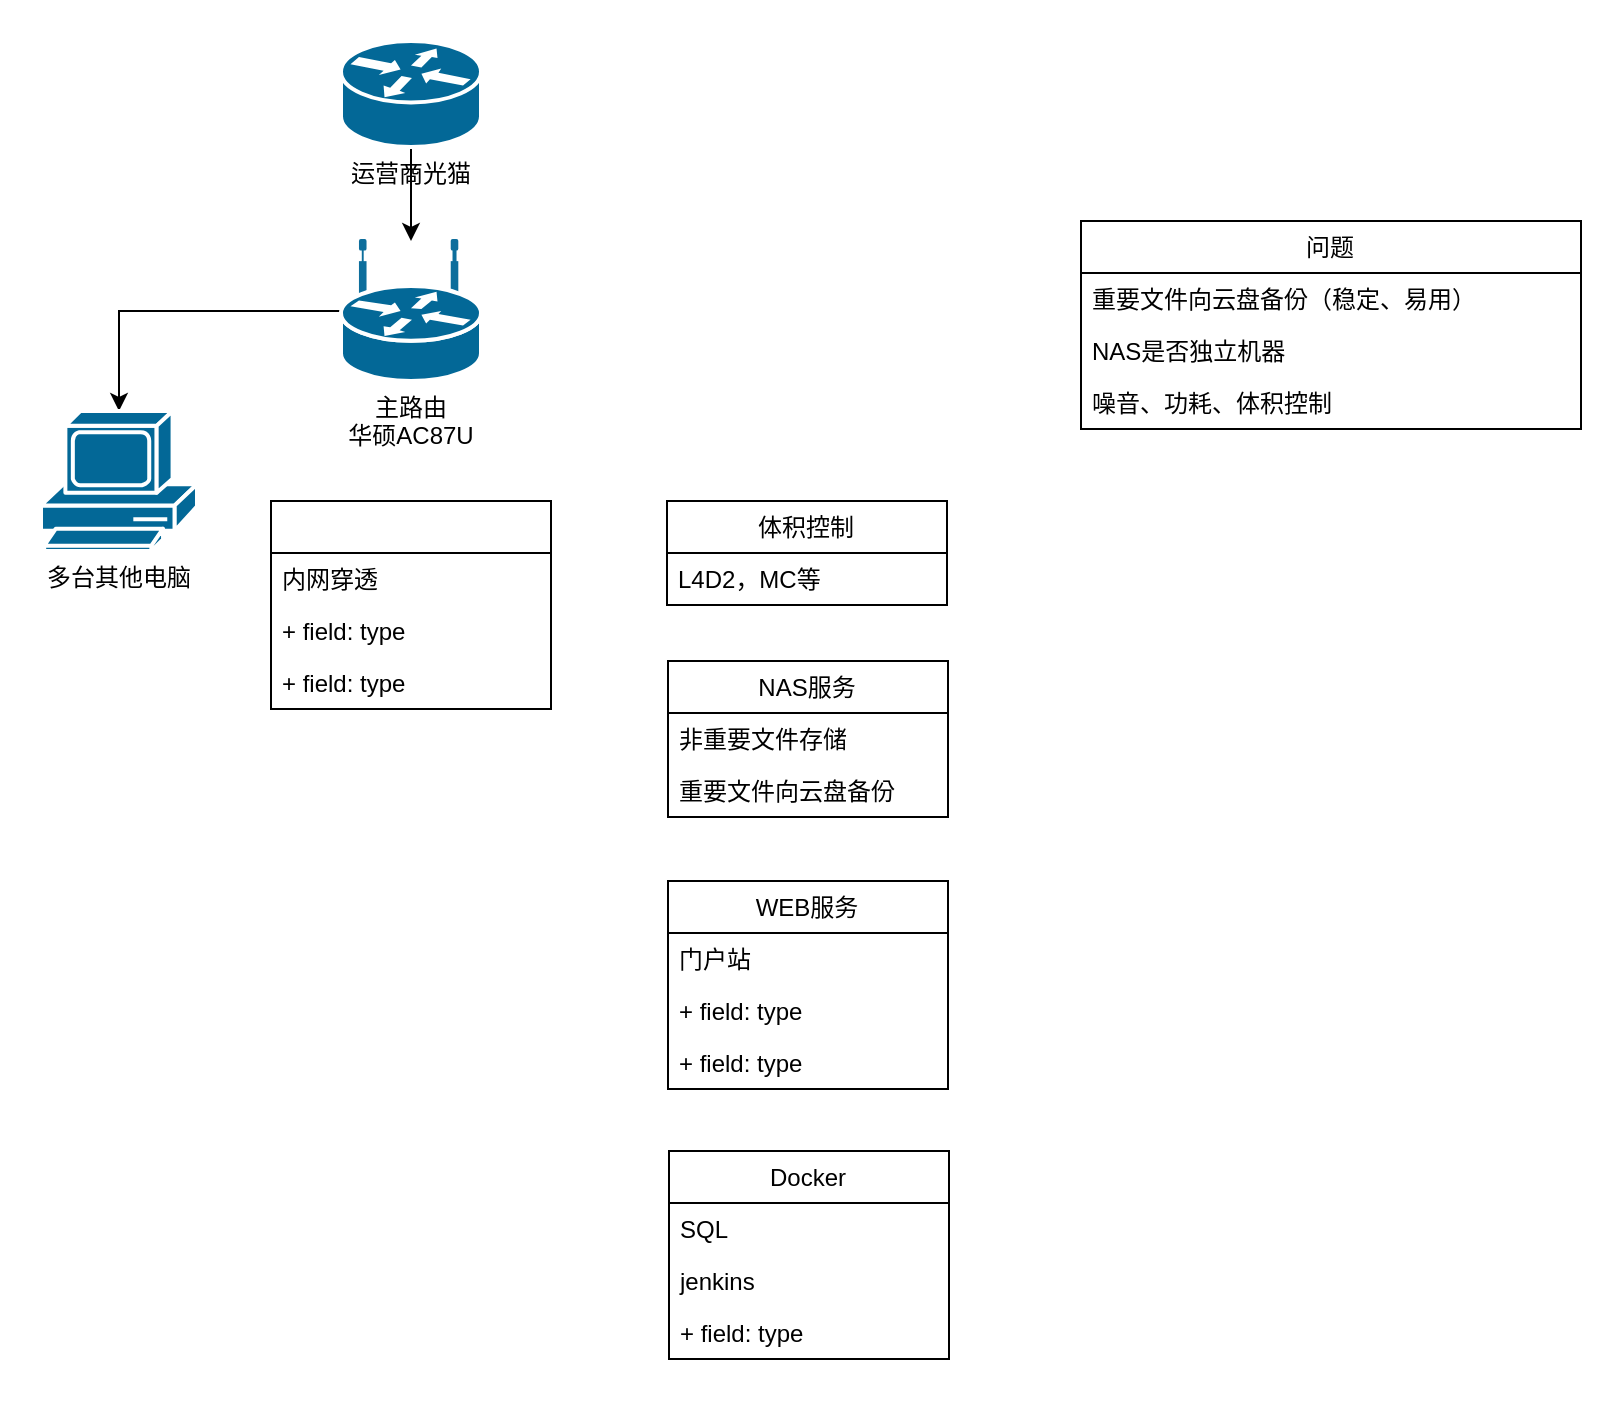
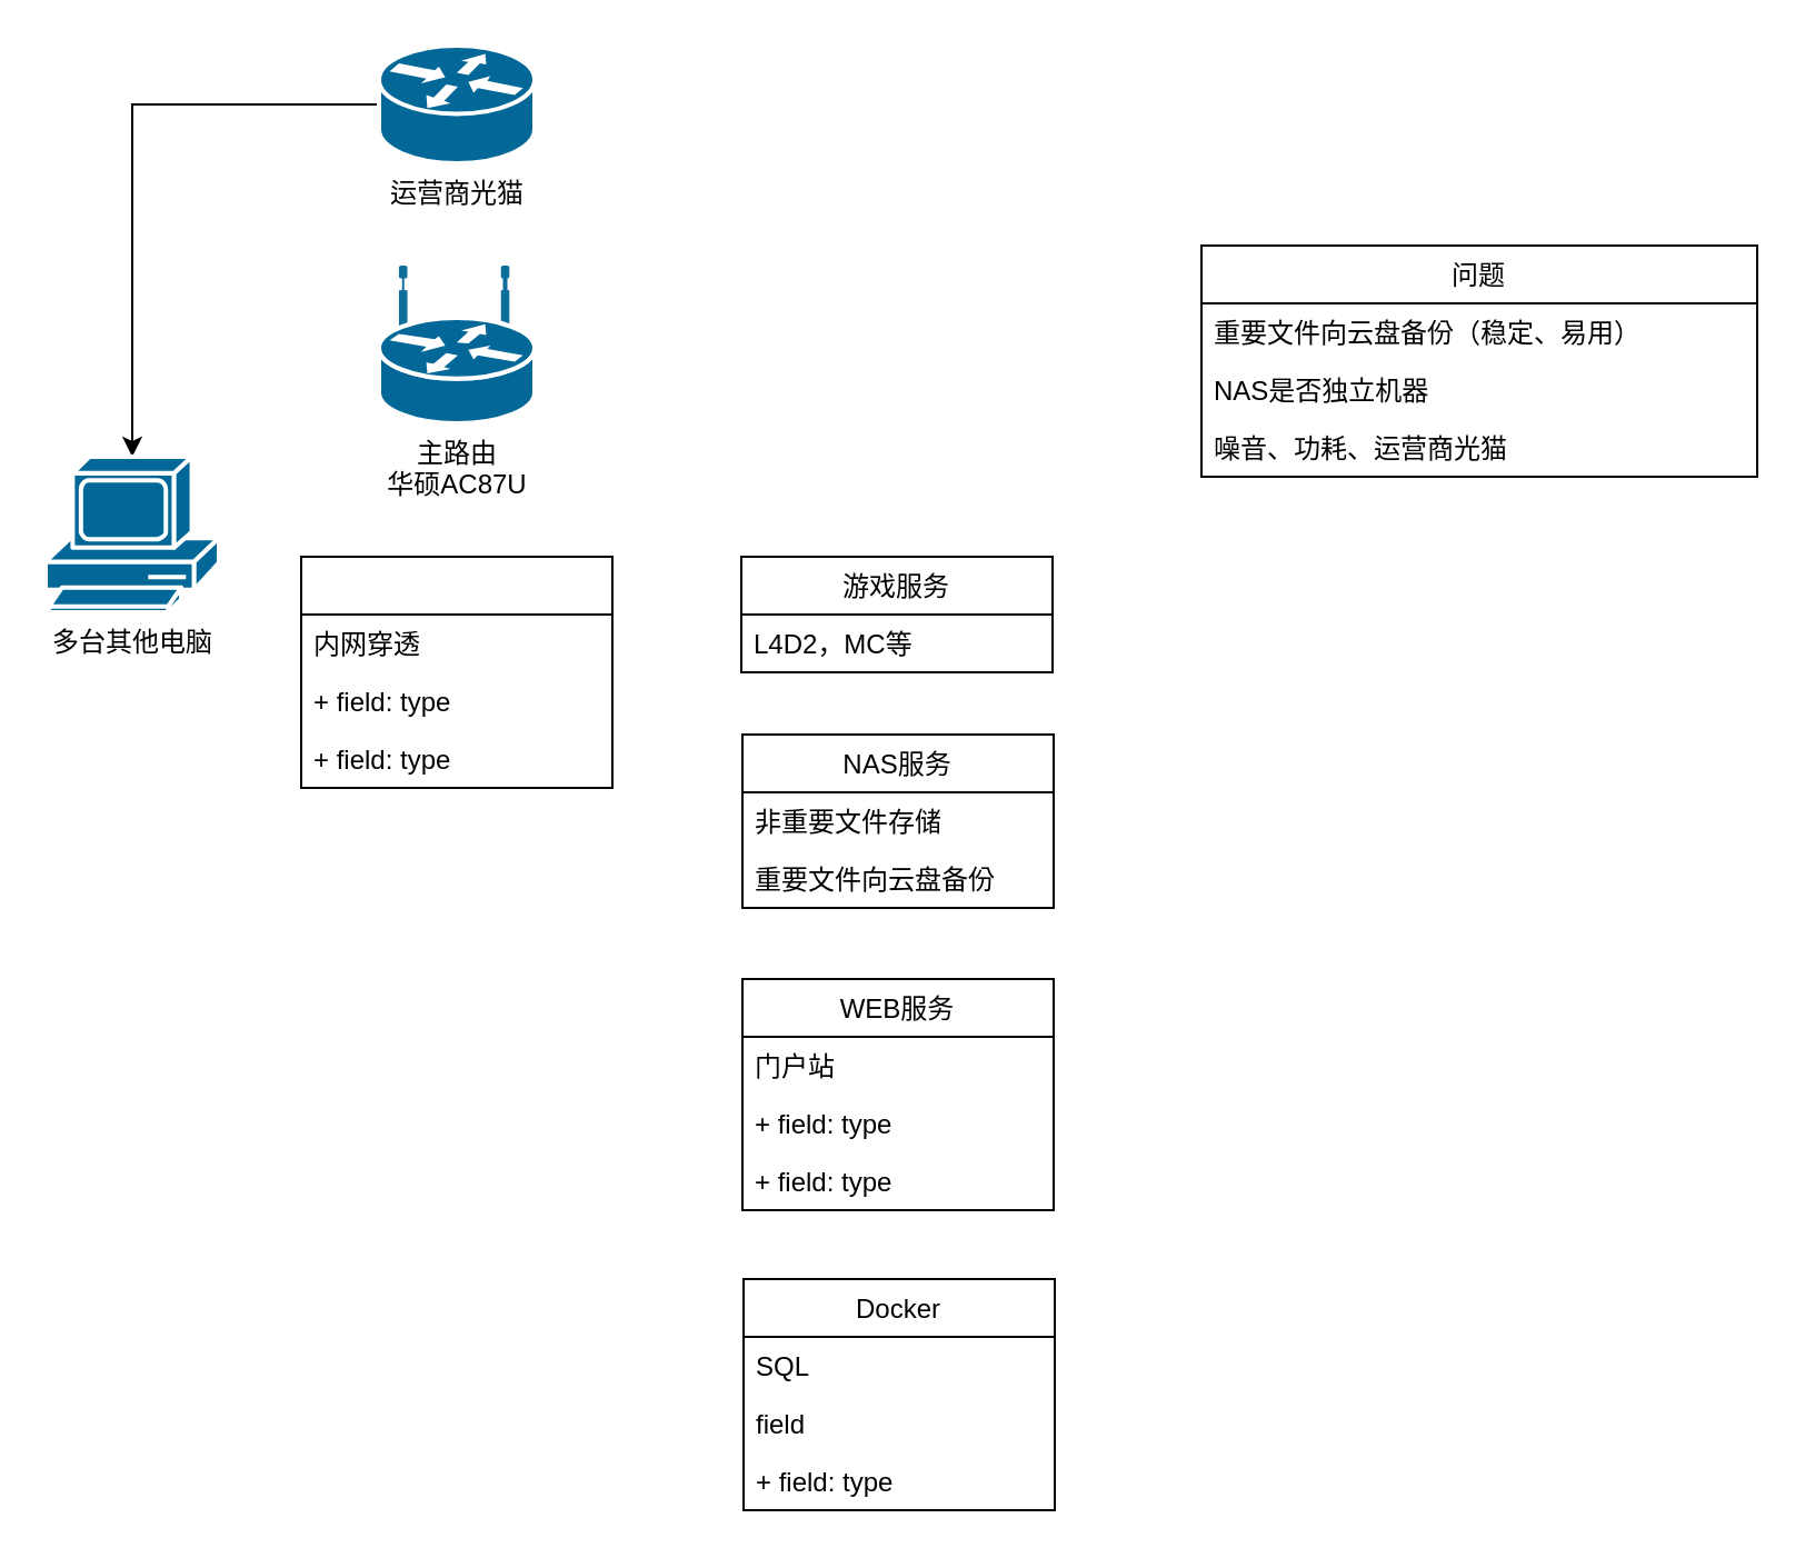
  <mxCell id="0" />
  <mxCell id="1" parent="0" />
- <mxCell id="2" value="" style="edgeStyle=orthogonalEdgeStyle;rounded=0;orthogonalLoop=1;jettySize=auto;html=1;" edge="1" parent="1" source="3" target="6"><mxGeometry relative="1" as="geometry" /></mxCell>
  <mxCell id="3" value="主路由&lt;br&gt;华硕AC87U" style="shape=mxgraph.cisco.routers.wireless_router;sketch=0;html=1;pointerEvents=1;dashed=0;fillColor=#036897;strokeColor=#ffffff;strokeWidth=2;verticalLabelPosition=bottom;verticalAlign=top;align=center;outlineConnect=0;" vertex="1" parent="1"><mxGeometry x="170" y="120" width="70" height="70" as="geometry" /></mxCell>
- <mxCell id="4" value="" style="edgeStyle=orthogonalEdgeStyle;rounded=0;orthogonalLoop=1;jettySize=auto;html=1;" edge="1" parent="1" source="5" target="3"><mxGeometry relative="1" as="geometry" /></mxCell>
+ <mxCell id="4" value="" style="edgeStyle=orthogonalEdgeStyle;rounded=0;orthogonalLoop=1;jettySize=auto;html=1;" edge="1" parent="1" source="5" target="6"><mxGeometry relative="1" as="geometry" /></mxCell>
  <mxCell id="5" value="运营商光猫" style="shape=mxgraph.cisco.routers.router;sketch=0;html=1;pointerEvents=1;dashed=0;fillColor=#036897;strokeColor=#ffffff;strokeWidth=2;verticalLabelPosition=bottom;verticalAlign=top;align=center;outlineConnect=0;" vertex="1" parent="1"><mxGeometry x="170" y="20" width="70" height="53" as="geometry" /></mxCell>
  <mxCell id="6" value="多台其他电脑" style="shape=mxgraph.cisco.computers_and_peripherals.pc;sketch=0;html=1;pointerEvents=1;dashed=0;fillColor=#036897;strokeColor=#ffffff;strokeWidth=2;verticalLabelPosition=bottom;verticalAlign=top;align=center;outlineConnect=0;" vertex="1" parent="1"><mxGeometry x="20" y="205" width="78" height="70" as="geometry" /></mxCell>
- <mxCell id="7" value="体积控制" style="swimlane;fontStyle=0;childLayout=stackLayout;horizontal=1;startSize=26;fillColor=none;horizontalStack=0;resizeParent=1;resizeParentMax=0;resizeLast=0;collapsible=1;marginBottom=0;" vertex="1" parent="1"><mxGeometry x="333" y="250" width="140" height="52" as="geometry" /></mxCell>
+ <mxCell id="7" value="游戏服务" style="swimlane;fontStyle=0;childLayout=stackLayout;horizontal=1;startSize=26;fillColor=none;horizontalStack=0;resizeParent=1;resizeParentMax=0;resizeLast=0;collapsible=1;marginBottom=0;" vertex="1" parent="1"><mxGeometry x="333" y="250" width="140" height="52" as="geometry" /></mxCell>
  <mxCell id="8" value="L4D2，MC等" style="text;strokeColor=none;fillColor=none;align=left;verticalAlign=top;spacingLeft=4;spacingRight=4;overflow=hidden;rotatable=0;points=[[0,0.5],[1,0.5]];portConstraint=eastwest;" vertex="1" parent="7"><mxGeometry y="26" width="140" height="26" as="geometry" /></mxCell>
  <mxCell id="9" value="NAS服务" style="swimlane;fontStyle=0;childLayout=stackLayout;horizontal=1;startSize=26;fillColor=none;horizontalStack=0;resizeParent=1;resizeParentMax=0;resizeLast=0;collapsible=1;marginBottom=0;" vertex="1" parent="1"><mxGeometry x="333.5" y="330" width="140" height="78" as="geometry" /></mxCell>
  <mxCell id="10" value="非重要文件存储" style="text;strokeColor=none;fillColor=none;align=left;verticalAlign=top;spacingLeft=4;spacingRight=4;overflow=hidden;rotatable=0;points=[[0,0.5],[1,0.5]];portConstraint=eastwest;" vertex="1" parent="9"><mxGeometry y="26" width="140" height="26" as="geometry" /></mxCell>
  <mxCell id="11" value="重要文件向云盘备份" style="text;strokeColor=none;fillColor=none;align=left;verticalAlign=top;spacingLeft=4;spacingRight=4;overflow=hidden;rotatable=0;points=[[0,0.5],[1,0.5]];portConstraint=eastwest;" vertex="1" parent="9"><mxGeometry y="52" width="140" height="26" as="geometry" /></mxCell>
  <mxCell id="12" value="WEB服务" style="swimlane;fontStyle=0;childLayout=stackLayout;horizontal=1;startSize=26;fillColor=none;horizontalStack=0;resizeParent=1;resizeParentMax=0;resizeLast=0;collapsible=1;marginBottom=0;" vertex="1" parent="1"><mxGeometry x="333.5" y="440" width="140" height="104" as="geometry" /></mxCell>
  <mxCell id="13" value="门户站" style="text;strokeColor=none;fillColor=none;align=left;verticalAlign=top;spacingLeft=4;spacingRight=4;overflow=hidden;rotatable=0;points=[[0,0.5],[1,0.5]];portConstraint=eastwest;" vertex="1" parent="12"><mxGeometry y="26" width="140" height="26" as="geometry" /></mxCell>
  <mxCell id="14" value="+ field: type" style="text;strokeColor=none;fillColor=none;align=left;verticalAlign=top;spacingLeft=4;spacingRight=4;overflow=hidden;rotatable=0;points=[[0,0.5],[1,0.5]];portConstraint=eastwest;" vertex="1" parent="12"><mxGeometry y="52" width="140" height="26" as="geometry" /></mxCell>
  <mxCell id="15" value="+ field: type" style="text;strokeColor=none;fillColor=none;align=left;verticalAlign=top;spacingLeft=4;spacingRight=4;overflow=hidden;rotatable=0;points=[[0,0.5],[1,0.5]];portConstraint=eastwest;" vertex="1" parent="12"><mxGeometry y="78" width="140" height="26" as="geometry" /></mxCell>
  <mxCell id="16" value="" style="swimlane;fontStyle=0;childLayout=stackLayout;horizontal=1;startSize=26;fillColor=none;horizontalStack=0;resizeParent=1;resizeParentMax=0;resizeLast=0;collapsible=1;marginBottom=0;" vertex="1" parent="1"><mxGeometry x="135" y="250" width="140" height="104" as="geometry" /></mxCell>
  <mxCell id="17" value="内网穿透" style="text;strokeColor=none;fillColor=none;align=left;verticalAlign=top;spacingLeft=4;spacingRight=4;overflow=hidden;rotatable=0;points=[[0,0.5],[1,0.5]];portConstraint=eastwest;" vertex="1" parent="16"><mxGeometry y="26" width="140" height="26" as="geometry" /></mxCell>
  <mxCell id="18" value="+ field: type" style="text;strokeColor=none;fillColor=none;align=left;verticalAlign=top;spacingLeft=4;spacingRight=4;overflow=hidden;rotatable=0;points=[[0,0.5],[1,0.5]];portConstraint=eastwest;" vertex="1" parent="16"><mxGeometry y="52" width="140" height="26" as="geometry" /></mxCell>
  <mxCell id="19" value="+ field: type" style="text;strokeColor=none;fillColor=none;align=left;verticalAlign=top;spacingLeft=4;spacingRight=4;overflow=hidden;rotatable=0;points=[[0,0.5],[1,0.5]];portConstraint=eastwest;" vertex="1" parent="16"><mxGeometry y="78" width="140" height="26" as="geometry" /></mxCell>
  <mxCell id="20" value="Docker" style="swimlane;fontStyle=0;childLayout=stackLayout;horizontal=1;startSize=26;fillColor=none;horizontalStack=0;resizeParent=1;resizeParentMax=0;resizeLast=0;collapsible=1;marginBottom=0;" vertex="1" parent="1"><mxGeometry x="334" y="575" width="140" height="104" as="geometry" /></mxCell>
  <mxCell id="21" value="SQL" style="text;strokeColor=none;fillColor=none;align=left;verticalAlign=top;spacingLeft=4;spacingRight=4;overflow=hidden;rotatable=0;points=[[0,0.5],[1,0.5]];portConstraint=eastwest;" vertex="1" parent="20"><mxGeometry y="26" width="140" height="26" as="geometry" /></mxCell>
- <mxCell id="22" value="jenkins&#10;&#10;" style="text;strokeColor=none;fillColor=none;align=left;verticalAlign=top;spacingLeft=4;spacingRight=4;overflow=hidden;rotatable=0;points=[[0,0.5],[1,0.5]];portConstraint=eastwest;" vertex="1" parent="20"><mxGeometry y="52" width="140" height="26" as="geometry" /></mxCell>
+ <mxCell id="22" value="field&#10;&#10;" style="text;strokeColor=none;fillColor=none;align=left;verticalAlign=top;spacingLeft=4;spacingRight=4;overflow=hidden;rotatable=0;points=[[0,0.5],[1,0.5]];portConstraint=eastwest;" vertex="1" parent="20"><mxGeometry y="52" width="140" height="26" as="geometry" /></mxCell>
  <mxCell id="23" value="+ field: type" style="text;strokeColor=none;fillColor=none;align=left;verticalAlign=top;spacingLeft=4;spacingRight=4;overflow=hidden;rotatable=0;points=[[0,0.5],[1,0.5]];portConstraint=eastwest;" vertex="1" parent="20"><mxGeometry y="78" width="140" height="26" as="geometry" /></mxCell>
  <mxCell id="24" value="问题" style="swimlane;fontStyle=0;childLayout=stackLayout;horizontal=1;startSize=26;fillColor=none;horizontalStack=0;resizeParent=1;resizeParentMax=0;resizeLast=0;collapsible=1;marginBottom=0;" vertex="1" parent="1"><mxGeometry x="540" y="110" width="250" height="104" as="geometry" /></mxCell>
  <mxCell id="25" value="重要文件向云盘备份（稳定、易用）" style="text;strokeColor=none;fillColor=none;align=left;verticalAlign=top;spacingLeft=4;spacingRight=4;overflow=hidden;rotatable=0;points=[[0,0.5],[1,0.5]];portConstraint=eastwest;" vertex="1" parent="24"><mxGeometry y="26" width="250" height="26" as="geometry" /></mxCell>
  <mxCell id="26" value="NAS是否独立机器" style="text;strokeColor=none;fillColor=none;align=left;verticalAlign=top;spacingLeft=4;spacingRight=4;overflow=hidden;rotatable=0;points=[[0,0.5],[1,0.5]];portConstraint=eastwest;" vertex="1" parent="24"><mxGeometry y="52" width="250" height="26" as="geometry" /></mxCell>
- <mxCell id="27" value="噪音、功耗、体积控制" style="text;strokeColor=none;fillColor=none;align=left;verticalAlign=top;spacingLeft=4;spacingRight=4;overflow=hidden;rotatable=0;points=[[0,0.5],[1,0.5]];portConstraint=eastwest;" vertex="1" parent="24"><mxGeometry y="78" width="250" height="26" as="geometry" /></mxCell>
+ <mxCell id="27" value="噪音、功耗、运营商光猫" style="text;strokeColor=none;fillColor=none;align=left;verticalAlign=top;spacingLeft=4;spacingRight=4;overflow=hidden;rotatable=0;points=[[0,0.5],[1,0.5]];portConstraint=eastwest;" vertex="1" parent="24"><mxGeometry y="78" width="250" height="26" as="geometry" /></mxCell>
